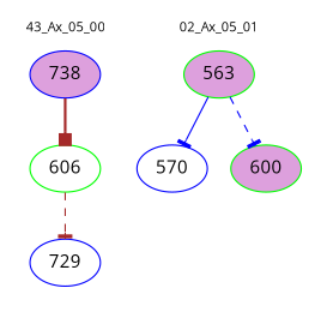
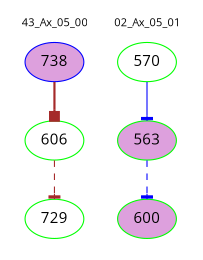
  digraph {
    fontname="Open Sans"
    node [color=green fillcolor=plum fontname="Open Sans" style=filled]
    edge [arrowhead=tee color=brown fontname="Open Sans" style=dashed]
    n1 [color=blue label=738]
    n2 [fillcolor=white label=606]
-   n3 [color=blue fillcolor=white label=729]
-   n4 [color=blue fillcolor=white label=570]
+   n3 [fillcolor=white label=729]
+   n4 [fillcolor=white label=570]
    n5 [label=563]
    n6 [label=600]
    subgraph cluster_1 {
      color=white
      fontsize=10
      label="43_Ax_05_00"
      n1
      n2
      n3
    }
    subgraph cluster_2 {
      color=white
      fontsize=10
      label="02_Ax_05_01"
      n4
      n5
      n6
    }
    n1 -> n2 [arrowhead=box style=bold]
    n2 -> n3
-   n5 -> n4 [color=blue style=solid]
+   n4 -> n5 [color=blue style=solid]
    n5 -> n6 [color=blue]
  }
